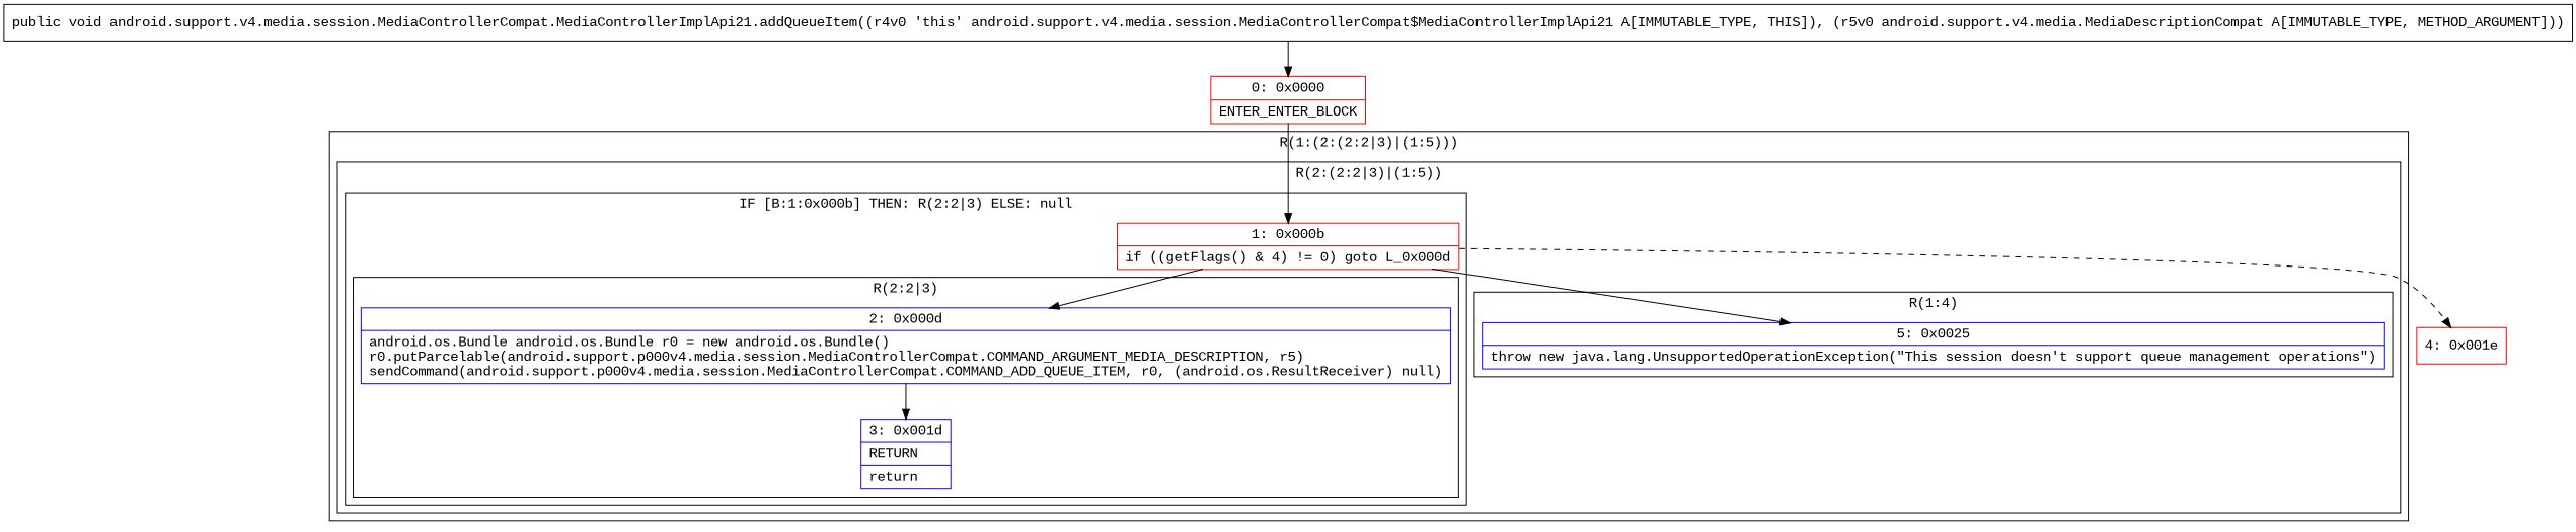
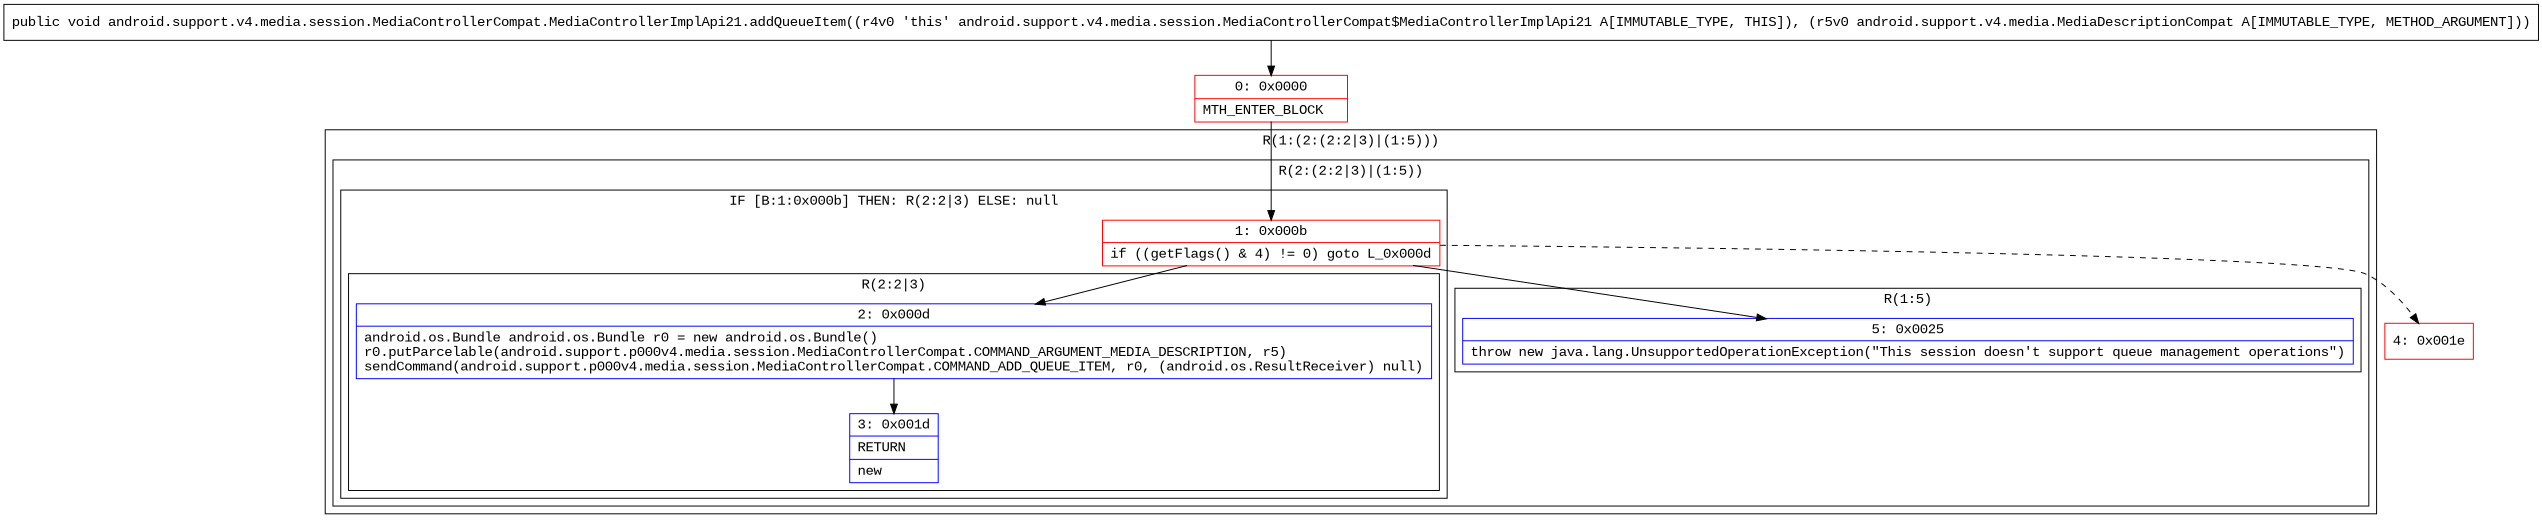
  digraph {
    fontname="Liberation Mono"
    node [color=blue fontname="Liberation Mono" shape=record]
    edge [fontname="Liberation Mono"]
    n1 [label="{2\:\ 0x000d|android.os.Bundle android.os.Bundle r0 = new android.os.Bundle()\lr0.putParcelable(android.support.p000v4.media.session.MediaControllerCompat.COMMAND_ARGUMENT_MEDIA_DESCRIPTION, r5)\lsendCommand(android.support.p000v4.media.session.MediaControllerCompat.COMMAND_ADD_QUEUE_ITEM, r0, (android.os.ResultReceiver) null)\l}"]
-   n2 [label="{3\:\ 0x001d|RETURN\l|return\l}"]
+   n2 [label="{3\:\ 0x001d|RETURN\l|new\l}"]
    n3 [color=red label="{1\:\ 0x000b|if ((getFlags() & 4) != 0) goto L_0x000d\l}"]
    n4 [label="{5\:\ 0x0025|throw new java.lang.UnsupportedOperationException(\"This session doesn't support queue management operations\")\l}"]
    n5 [color=red label="{4\:\ 0x001e}"]
-   n6 [color=red label="{0\:\ 0x0000|ENTER_ENTER_BLOCK\l}"]
+   n6 [color=red label="{0\:\ 0x0000|MTH_ENTER_BLOCK\l}"]
    n7 [label="{public void android.support.v4.media.session.MediaControllerCompat.MediaControllerImplApi21.addQueueItem((r4v0 'this' android.support.v4.media.session.MediaControllerCompat$MediaControllerImplApi21 A[IMMUTABLE_TYPE, THIS]), (r5v0 android.support.v4.media.MediaDescriptionCompat A[IMMUTABLE_TYPE, METHOD_ARGUMENT])) }" color=""]
    subgraph cluster_1 {
      label="R(1:(2:(2:2|3)|(1:5)))"
      subgraph cluster_2 {
        label="R(2:(2:2|3)|(1:5))"
        subgraph cluster_3 {
          label="IF [B:1:0x000b] THEN: R(2:2|3) ELSE: null"
          n3
          subgraph cluster_4 {
            label="R(2:2|3)"
            n1
            n2
          }
        }
        subgraph cluster_5 {
-         label="R(1:4)"
+         label="R(1:5)"
          n4
        }
      }
    }
    n1 -> n2
    n3 -> n1
    n3 -> n4
    n3 -> n5 [style=dashed]
    n6 -> n3
    n7 -> n6
  }
